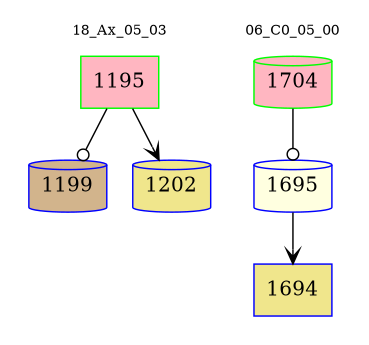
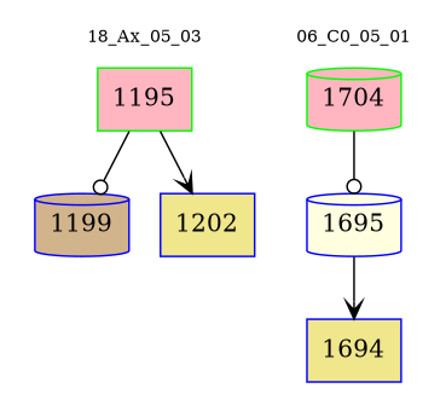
  digraph {
    node [color=blue fillcolor=lightpink shape=cylinder style=filled]
    edge [arrowhead=odot color=black]
    n1 [color=green label=1195 shape=box]
    n2 [fillcolor=tan label=1199]
-   n3 [fillcolor=khaki label=1202]
+   n3 [fillcolor=khaki label=1202 shape=box]
    n4 [color=green label=1704]
    n5 [fillcolor=lightyellow label=1695]
    n6 [fillcolor=khaki label=1694 shape=box]
    subgraph cluster_1 {
      color=white
      fontsize=10
      label="18_Ax_05_03"
      n1
      n2
      n3
    }
    subgraph cluster_2 {
      color=white
      fontsize=10
-     label="06_C0_05_00"
+     label="06_C0_05_01"
      n4
      n5
      n6
    }
    n1 -> n2
    n1 -> n3 [arrowhead=vee]
    n4 -> n5
    n5 -> n6 [arrowhead=vee]
  }
